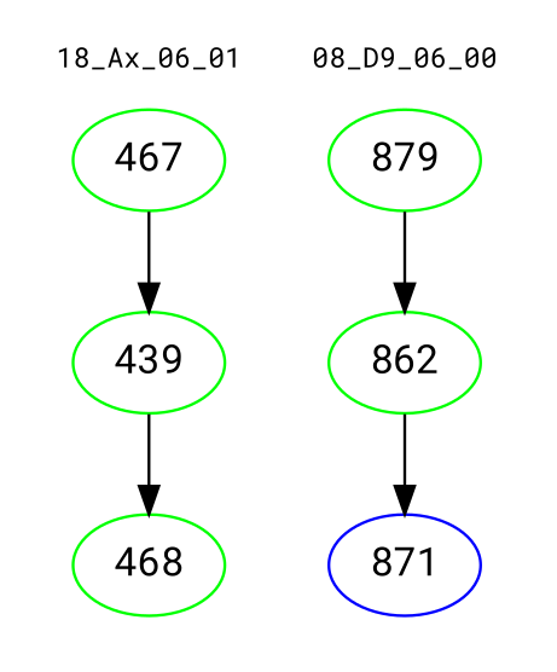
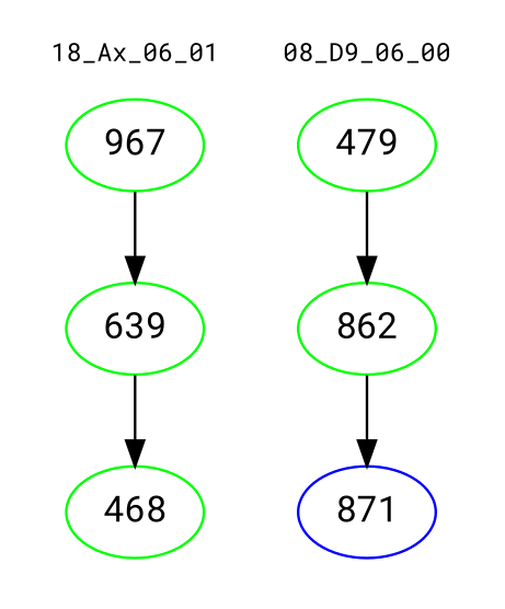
  digraph {
    fontname="Roboto Mono"
    node [color=green fontname="Roboto Mono"]
    edge [color=black fontname="Roboto Mono"]
-   n1 [label=467]
-   n2 [label=439]
+   n1 [label=967]
+   n2 [label=639]
    n3 [label=468]
-   n4 [label=879]
+   n4 [label=479]
    n5 [label=862]
    n6 [color=blue label=871]
    subgraph cluster_1 {
      color=white
      fontsize=10
      label="18_Ax_06_01"
      n1
      n2
      n3
    }
    subgraph cluster_2 {
      color=white
      fontsize=10
      label="08_D9_06_00"
      n4
      n5
      n6
    }
    n1 -> n2
    n2 -> n3
    n4 -> n5
    n5 -> n6
  }
